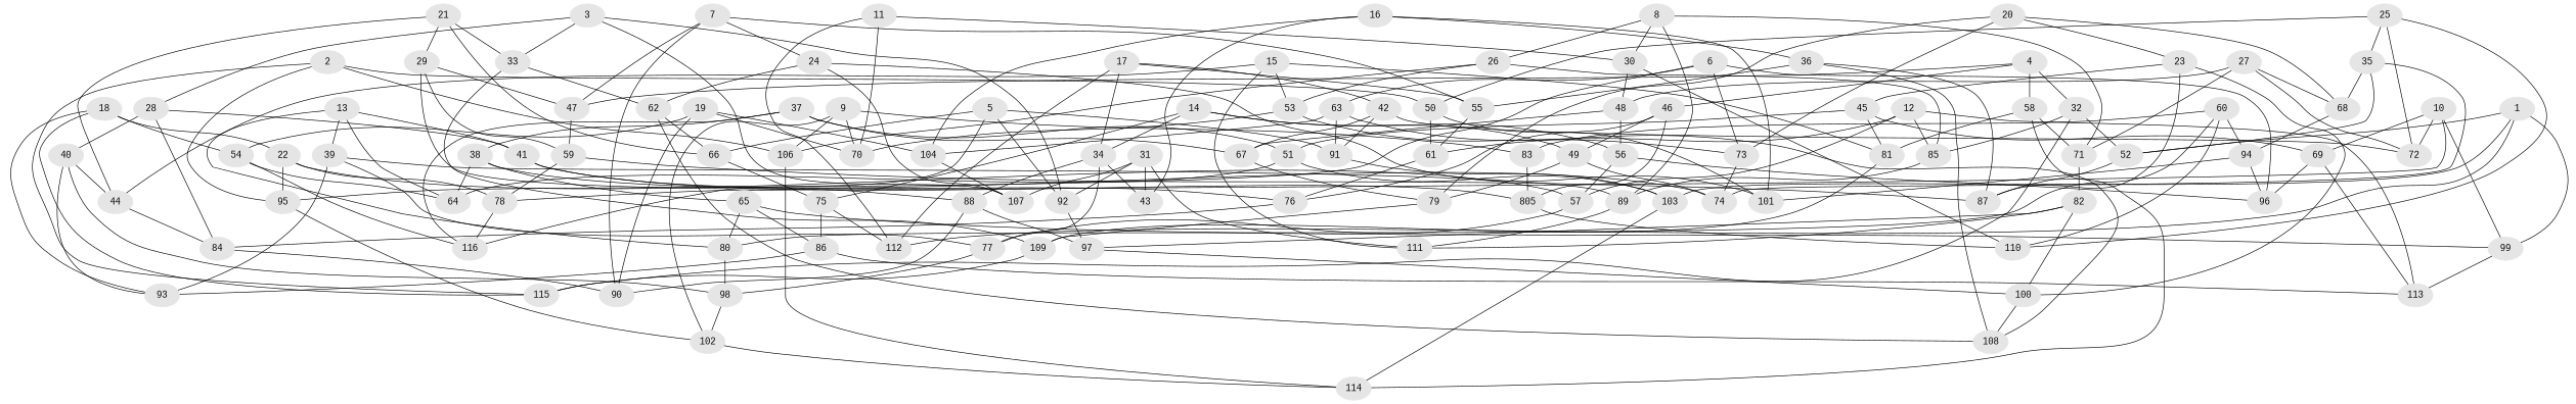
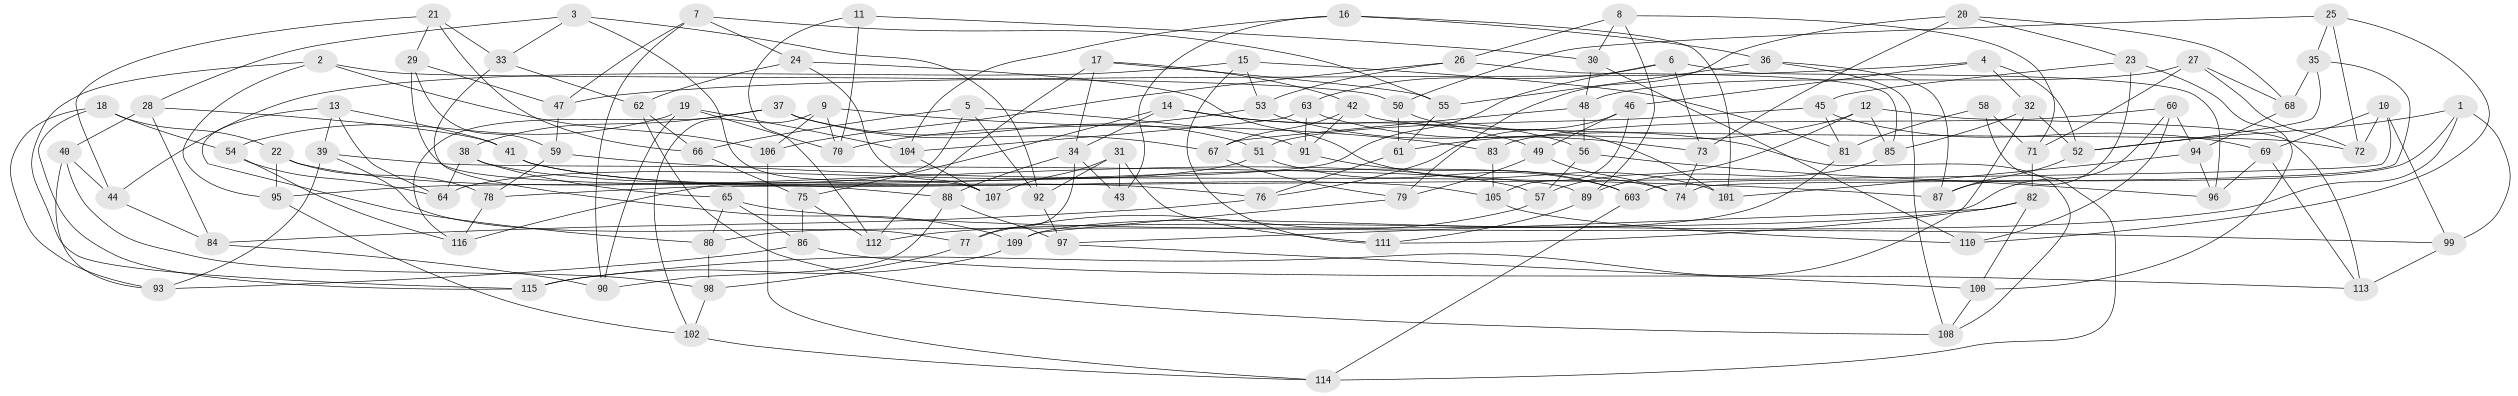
  graph {
    fontname="Liberation Mono"
    node [color=gray90 fontname="Liberation Mono" style=filled]
    edge [fontname="Liberation Mono"]
    1
    52
    99
-   103
+   103 [label=603]
    112
    87
    113
    114
    2
    50
    95
    106
    115
    61
    101
    102
    3
    28
    33
    92
    107
    41
    40
    84
    62
    109
    97
    4
    32
    46
    47
    58
    85
    49
    76
-   105 [label=805]
+   105
    59
    71
    81
    5
    66
    91
    116
    75
    6
    63
    73
    96
    104
    108
    74
    7
    24
    55
    90
    8
    26
    30
    89
    53
    110
    48
    82
    111
    9
    70
    83
    10
    69
    72
    78
    11
    12
    57
    77
    13
    39
    64
    80
    93
    98
    14
    34
    56
    43
    88
    79
    86
    15
    44
    16
    36
    17
    42
    67
    18
    22
    54
    19
    20
    23
    68
    45
    100
    94
    21
    29
    51
    25
    35
    27
    31
    37
    38
    65
    60
    1 -- 52
    1 -- 99
    1 -- 103
    1 -- 112
    52 -- 87
    99 -- 113
    103 -- 114
    2 -- 50
    2 -- 95
    2 -- 106
    2 -- 115
    50 -- 61
    50 -- 101
    95 -- 102
    106 -- 114
    61 -- 76
    102 -- 114
    3 -- 28
    3 -- 33
    3 -- 92
    3 -- 107
    28 -- 41
    28 -- 40
    28 -- 84
    33 -- 62
    33 -- 109
    92 -- 97
    41 -- 105
    41 -- 74
    40 -- 93
    40 -- 98
    40 -- 44
    84 -- 90
    62 -- 66
    62 -- 108
    109 -- 115
    97 -- 100
    4 -- 32
    4 -- 46
    4 -- 47
-   4 -- 58
+   4 -- 52
    32 -- 52
    32 -- 115
    32 -- 85
    46 -- 49
    46 -- 76
    46 -- 105
    47 -- 59
    58 -- 114
    58 -- 71
    58 -- 81
    85 -- 89
    49 -- 74
    49 -- 79
    76 -- 84
    105 -- 110
    59 -- 87
    59 -- 78
    71 -- 82
    81 -- 109
    5 -- 92
    5 -- 66
    5 -- 91
    5 -- 116
    66 -- 75
    91 -- 103
    75 -- 112
    75 -- 86
    6 -- 95
    6 -- 63
    6 -- 73
    6 -- 96
    63 -- 91
    63 -- 104
    63 -- 108
    73 -- 74
    104 -- 107
    7 -- 47
    7 -- 24
    7 -- 55
    7 -- 90
    24 -- 101
    24 -- 107
    24 -- 62
    55 -- 61
    8 -- 71
    8 -- 26
    8 -- 30
    8 -- 89
    26 -- 106
    26 -- 85
    26 -- 53
    30 -- 110
    30 -- 48
    89 -- 111
    53 -- 73
    53 -- 70
    48 -- 56
    48 -- 67
    82 -- 97
    82 -- 111
    82 -- 100
    9 -- 106
    9 -- 102
    9 -- 70
    9 -- 83
    83 -- 105
    10 -- 99
    10 -- 69
    10 -- 72
    10 -- 78
    69 -- 113
    69 -- 96
    78 -- 116
    11 -- 112
    11 -- 30
    11 -- 70
    12 -- 113
    12 -- 61
    12 -- 85
    12 -- 57
    57 -- 77
    77 -- 98
    13 -- 41
    13 -- 39
    13 -- 64
    13 -- 80
    39 -- 89
    39 -- 77
    39 -- 93
    80 -- 98
    98 -- 102
    14 -- 49
    14 -- 75
    14 -- 34
    14 -- 56
    34 -- 77
    34 -- 43
    34 -- 88
    56 -- 96
    56 -- 57
    88 -- 97
    88 -- 90
    79 -- 109
    86 -- 113
    86 -- 93
    15 -- 81
    15 -- 53
    15 -- 111
    15 -- 44
    44 -- 84
    16 -- 101
    16 -- 104
    16 -- 43
    16 -- 36
    36 -- 87
    36 -- 108
    36 -- 55
    17 -- 112
    17 -- 55
    17 -- 34
    17 -- 42
    42 -- 91
    42 -- 72
    42 -- 67
    67 -- 79
    18 -- 115
    18 -- 93
    18 -- 22
    18 -- 54
    22 -- 95
    22 -- 78
    22 -- 57
    54 -- 116
    54 -- 64
    19 -- 104
    19 -- 90
    19 -- 70
    19 -- 54
    20 -- 73
    20 -- 79
    20 -- 23
    20 -- 68
    23 -- 87
    23 -- 45
    23 -- 100
    68 -- 94
    45 -- 81
    45 -- 69
    45 -- 51
    100 -- 108
    94 -- 101
    94 -- 96
    21 -- 33
    21 -- 66
    21 -- 44
    21 -- 29
    29 -- 47
    29 -- 59
    29 -- 88
    51 -- 103
    51 -- 64
    25 -- 50
    25 -- 110
    25 -- 72
    25 -- 35
    35 -- 52
    35 -- 74
    35 -- 68
    27 -- 71
    27 -- 48
    27 -- 72
    27 -- 68
    31 -- 92
    31 -- 107
    31 -- 111
    31 -- 43
    37 -- 116
    37 -- 67
    37 -- 51
    37 -- 38
    38 -- 76
    38 -- 64
    38 -- 65
    65 -- 99
    65 -- 80
    65 -- 86
    60 -- 110
    60 -- 83
    60 -- 80
    60 -- 94
  }
